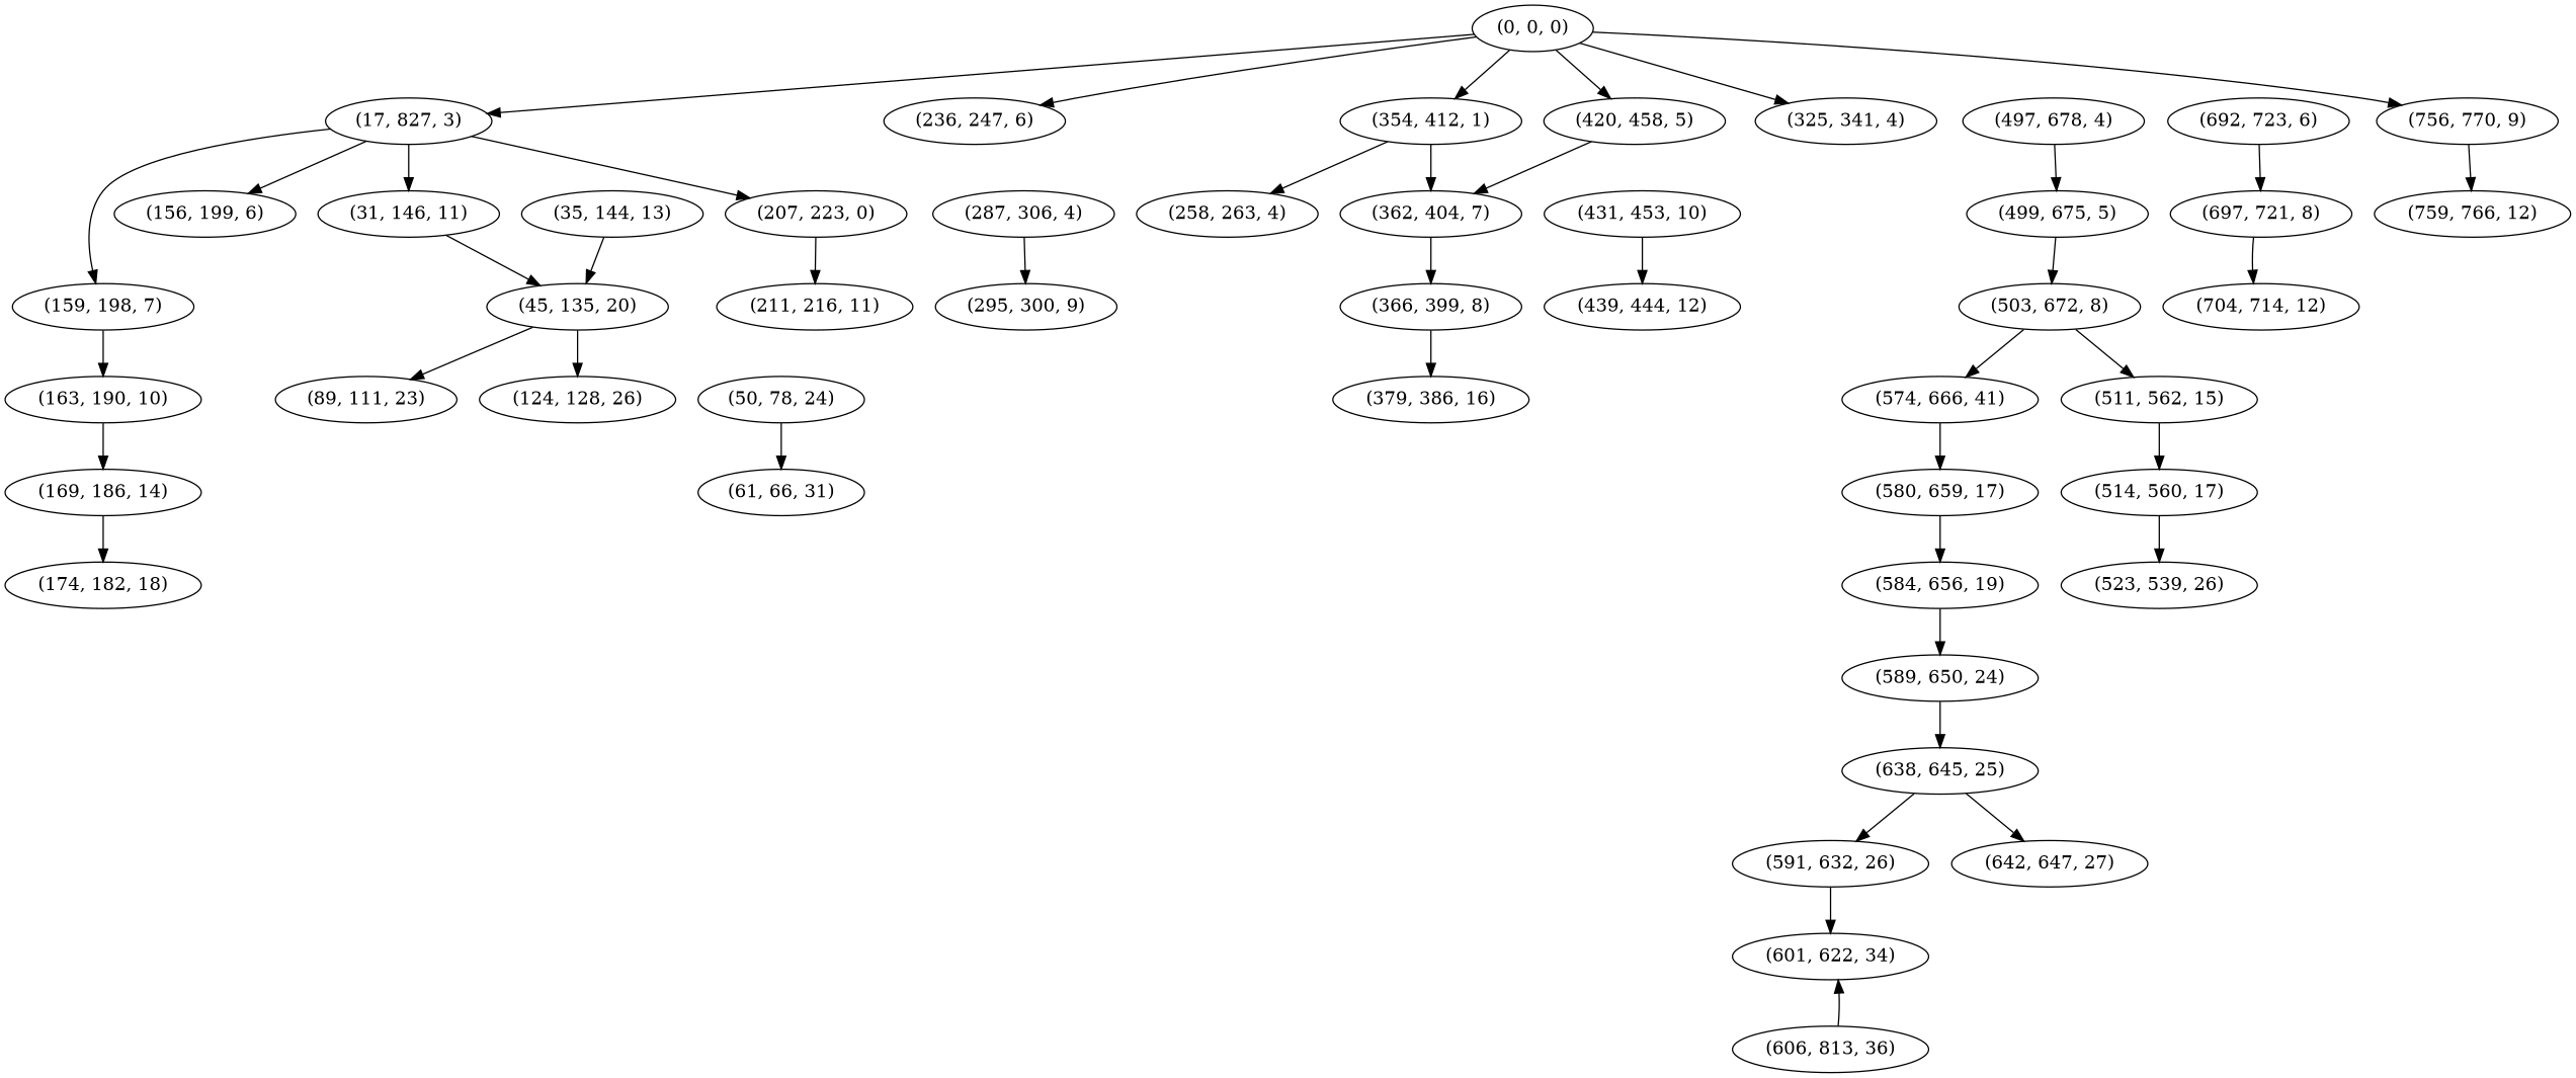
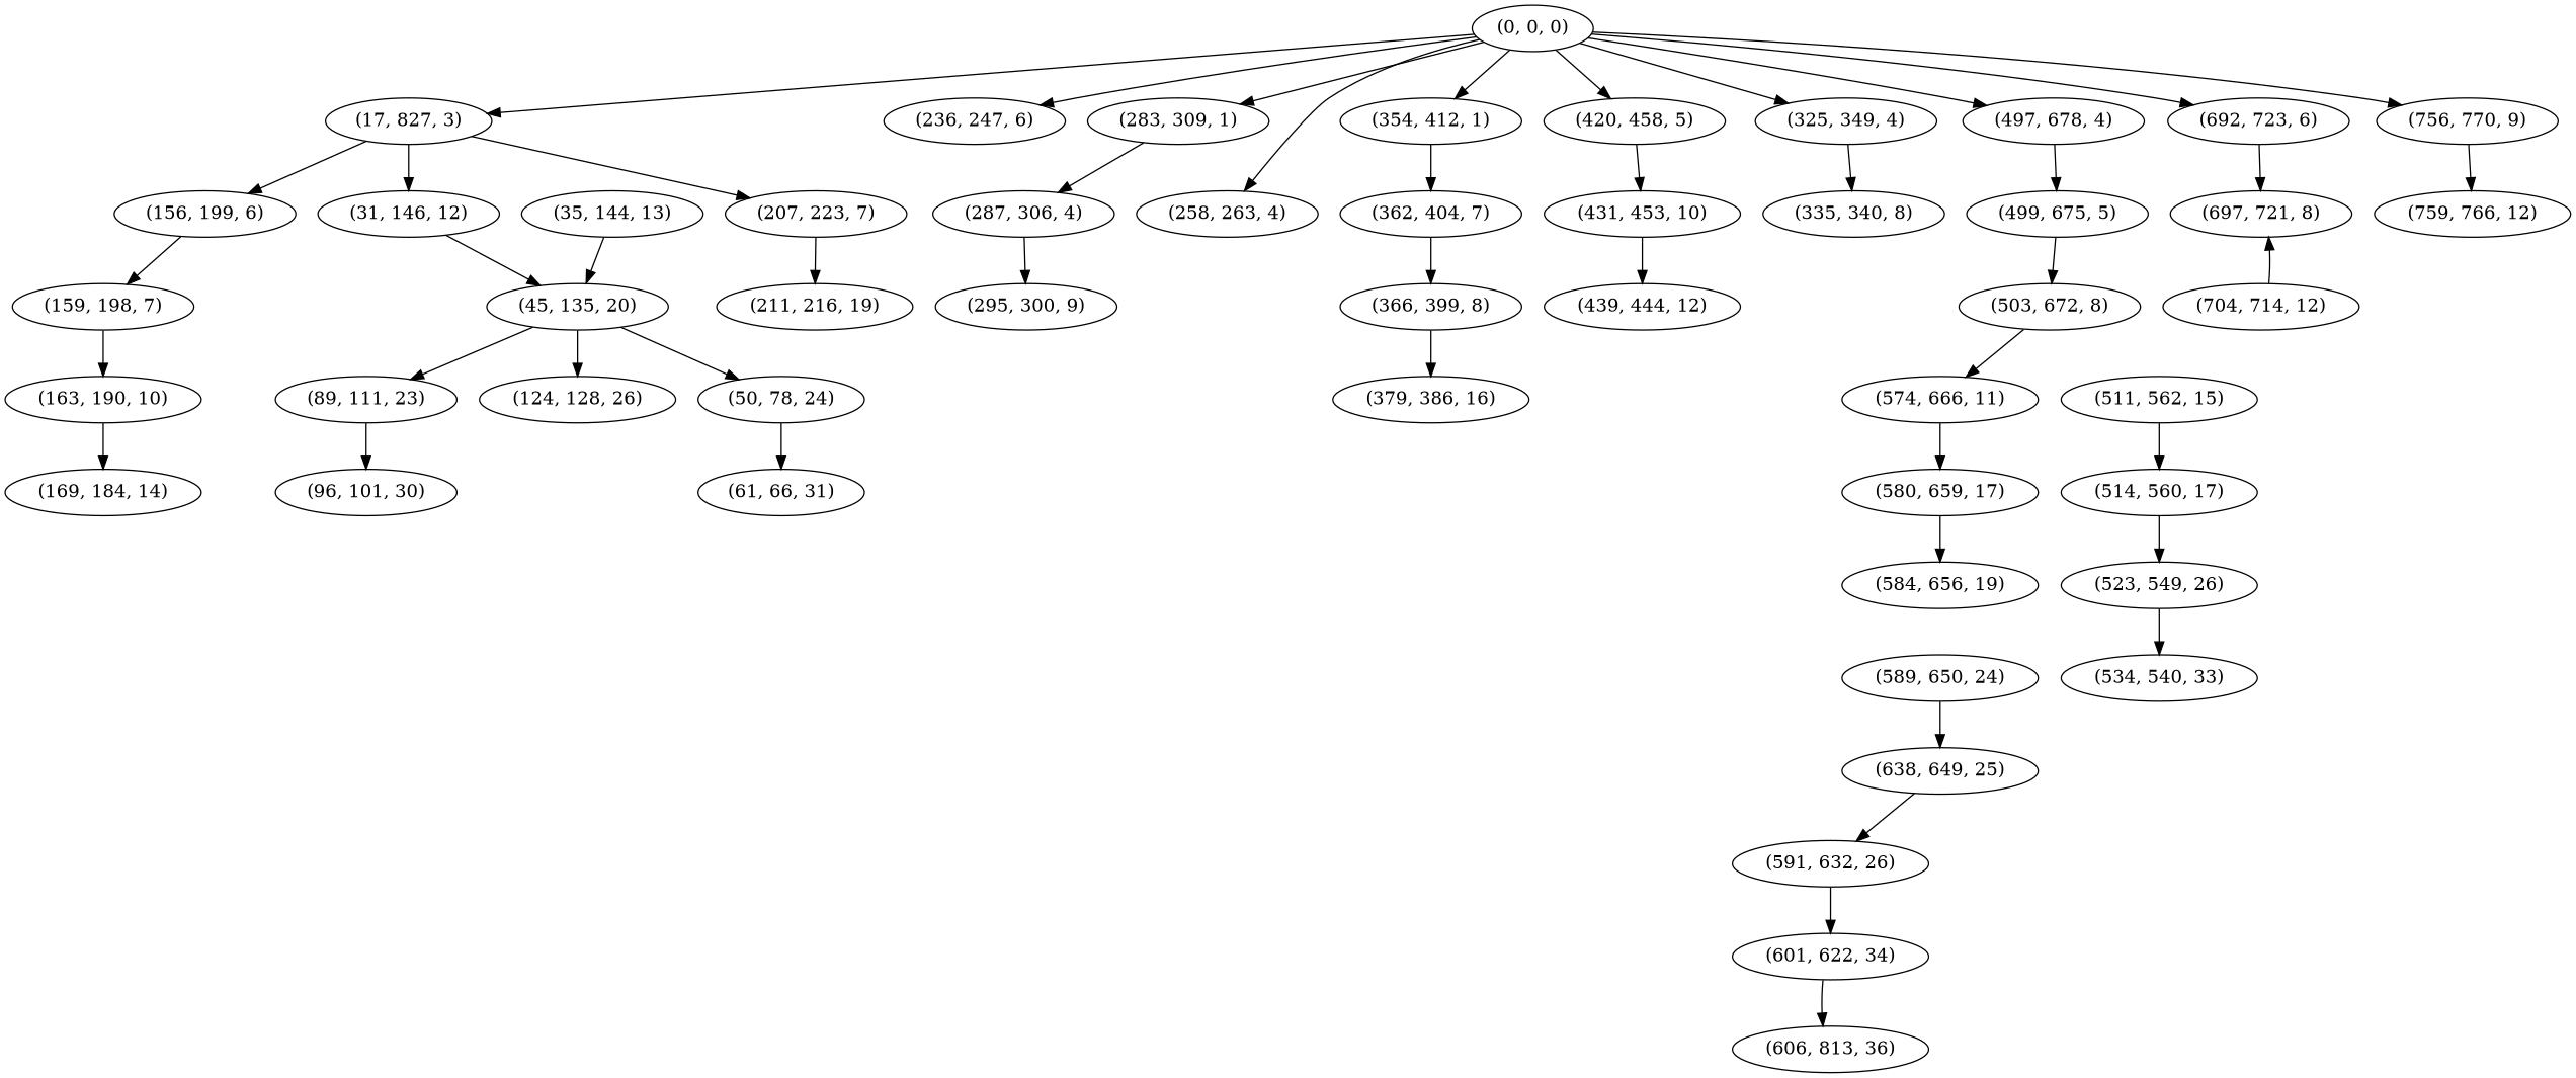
  digraph {
    n1 [label="(17, 827, 3)"]
    "(0, 0, 0)"
    "(236, 247, 6)"
    "(258, 263, 4)"
-   "(325, 349, 4)" [label="(325, 341, 4)"]
+   "(283, 309, 1)"
+   "(325, 349, 4)"
    "(354, 412, 1)"
    "(420, 458, 5)"
    "(497, 678, 4)"
    "(692, 723, 6)"
    "(756, 770, 9)"
-   "(31, 146, 11)"
+   "(31, 146, 11)" [label="(31, 146, 12)"]
    "(156, 199, 6)"
-   "(207, 223, 7)" [label="(207, 223, 0)"]
+   "(207, 223, 7)"
    "(287, 306, 4)"
+   "(335, 340, 8)"
    "(362, 404, 7)"
    "(431, 453, 10)"
    "(499, 675, 5)"
    "(697, 721, 8)"
    "(759, 766, 12)"
    "(45, 135, 20)"
    "(159, 198, 7)"
-   "(211, 216, 11)"
+   "(211, 216, 11)" [label="(211, 216, 19)"]
    "(35, 144, 13)"
    "(50, 78, 24)"
    "(89, 111, 23)"
    "(124, 128, 26)"
    "(61, 66, 31)"
+   "(96, 101, 30)"
    "(163, 190, 10)"
-   "(169, 186, 14)"
-   "(174, 182, 18)"
+   "(169, 186, 14)" [label="(169, 184, 14)"]
    "(295, 300, 9)"
    "(366, 399, 8)"
    "(379, 386, 16)"
    "(439, 444, 12)"
    "(503, 672, 8)"
    "(511, 562, 15)"
-   "(574, 666, 11)" [label="(574, 666, 41)"]
+   "(574, 666, 11)"
    "(514, 560, 17)"
    "(580, 659, 17)"
-   "(523, 549, 26)" [label="(523, 539, 26)"]
+   "(523, 549, 26)"
+   "(534, 540, 33)"
    "(584, 656, 19)"
    "(589, 650, 24)"
-   "(638, 649, 25)" [label="(638, 645, 25)"]
+   "(638, 649, 25)"
    "(591, 632, 26)"
    "(601, 622, 34)"
-   "(642, 647, 27)"
    n51 [label="(606, 813, 36)"]
    "(704, 714, 12)"
    n1 -> "(31, 146, 11)"
    n1 -> "(156, 199, 6)"
    n1 -> "(207, 223, 7)"
    "(0, 0, 0)" -> n1
    "(0, 0, 0)" -> "(236, 247, 6)"
-   "(354, 412, 1)" -> "(258, 263, 4)"
+   "(0, 0, 0)" -> "(258, 263, 4)"
+   "(0, 0, 0)" -> "(283, 309, 1)"
    "(0, 0, 0)" -> "(325, 349, 4)"
    "(0, 0, 0)" -> "(354, 412, 1)"
    "(0, 0, 0)" -> "(420, 458, 5)"
+   "(0, 0, 0)" -> "(497, 678, 4)"
+   "(0, 0, 0)" -> "(692, 723, 6)"
    "(0, 0, 0)" -> "(756, 770, 9)"
+   "(283, 309, 1)" -> "(287, 306, 4)"
+   "(325, 349, 4)" -> "(335, 340, 8)"
    "(354, 412, 1)" -> "(362, 404, 7)"
-   "(420, 458, 5)" -> "(362, 404, 7)"
+   "(420, 458, 5)" -> "(431, 453, 10)"
    "(497, 678, 4)" -> "(499, 675, 5)"
    "(692, 723, 6)" -> "(697, 721, 8)"
    "(756, 770, 9)" -> "(759, 766, 12)"
    "(31, 146, 11)" -> "(45, 135, 20)"
-   n1 -> "(159, 198, 7)"
+   "(156, 199, 6)" -> "(159, 198, 7)"
    "(207, 223, 7)" -> "(211, 216, 11)"
    "(287, 306, 4)" -> "(295, 300, 9)"
    "(362, 404, 7)" -> "(366, 399, 8)"
    "(431, 453, 10)" -> "(439, 444, 12)"
    "(499, 675, 5)" -> "(503, 672, 8)"
-   "(697, 721, 8)" -> "(704, 714, 12)"
+   "(704, 714, 12)" -> "(697, 721, 8)"
+   "(45, 135, 20)" -> "(50, 78, 24)"
    "(45, 135, 20)" -> "(89, 111, 23)"
    "(45, 135, 20)" -> "(124, 128, 26)"
    "(159, 198, 7)" -> "(163, 190, 10)"
    "(35, 144, 13)" -> "(45, 135, 20)"
    "(50, 78, 24)" -> "(61, 66, 31)"
+   "(89, 111, 23)" -> "(96, 101, 30)"
    "(163, 190, 10)" -> "(169, 186, 14)"
-   "(169, 186, 14)" -> "(174, 182, 18)"
    "(366, 399, 8)" -> "(379, 386, 16)"
-   "(503, 672, 8)" -> "(511, 562, 15)"
    "(503, 672, 8)" -> "(574, 666, 11)"
    "(511, 562, 15)" -> "(514, 560, 17)"
    "(574, 666, 11)" -> "(580, 659, 17)"
    "(514, 560, 17)" -> "(523, 549, 26)"
    "(580, 659, 17)" -> "(584, 656, 19)"
-   "(584, 656, 19)" -> "(589, 650, 24)"
+   "(523, 549, 26)" -> "(534, 540, 33)"
    "(589, 650, 24)" -> "(638, 649, 25)"
    "(638, 649, 25)" -> "(591, 632, 26)"
-   "(638, 649, 25)" -> "(642, 647, 27)"
    "(591, 632, 26)" -> "(601, 622, 34)"
-   n51 -> "(601, 622, 34)"
+   "(601, 622, 34)" -> n51
  }
